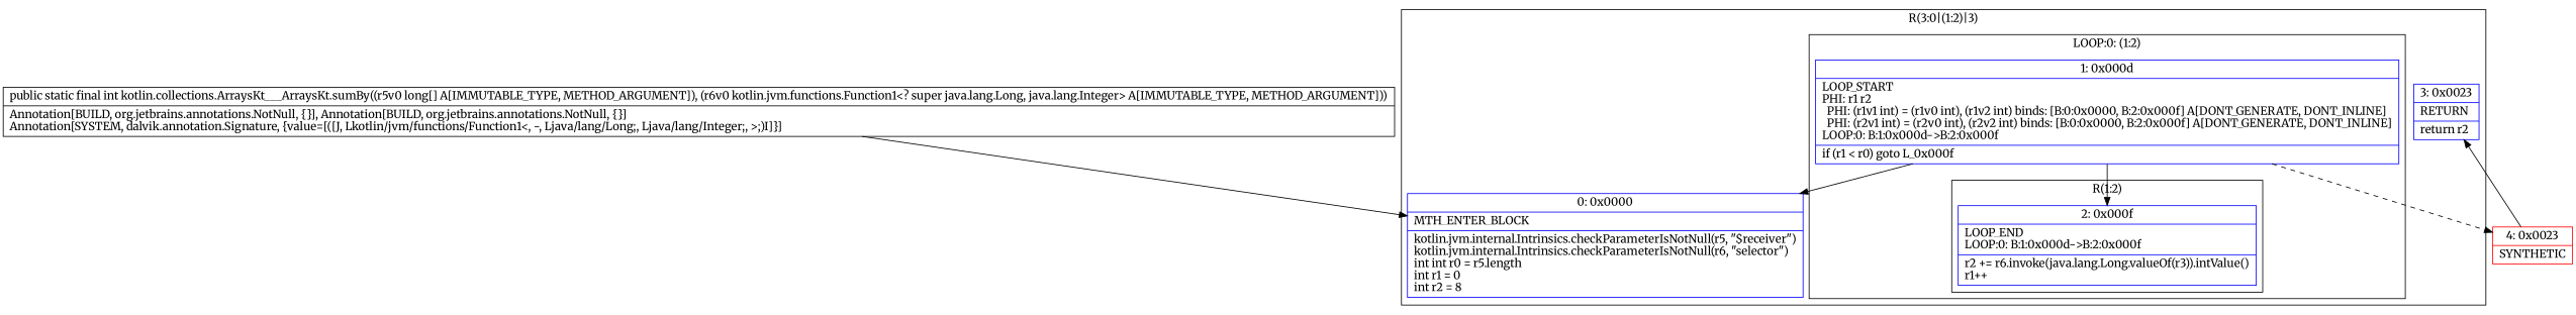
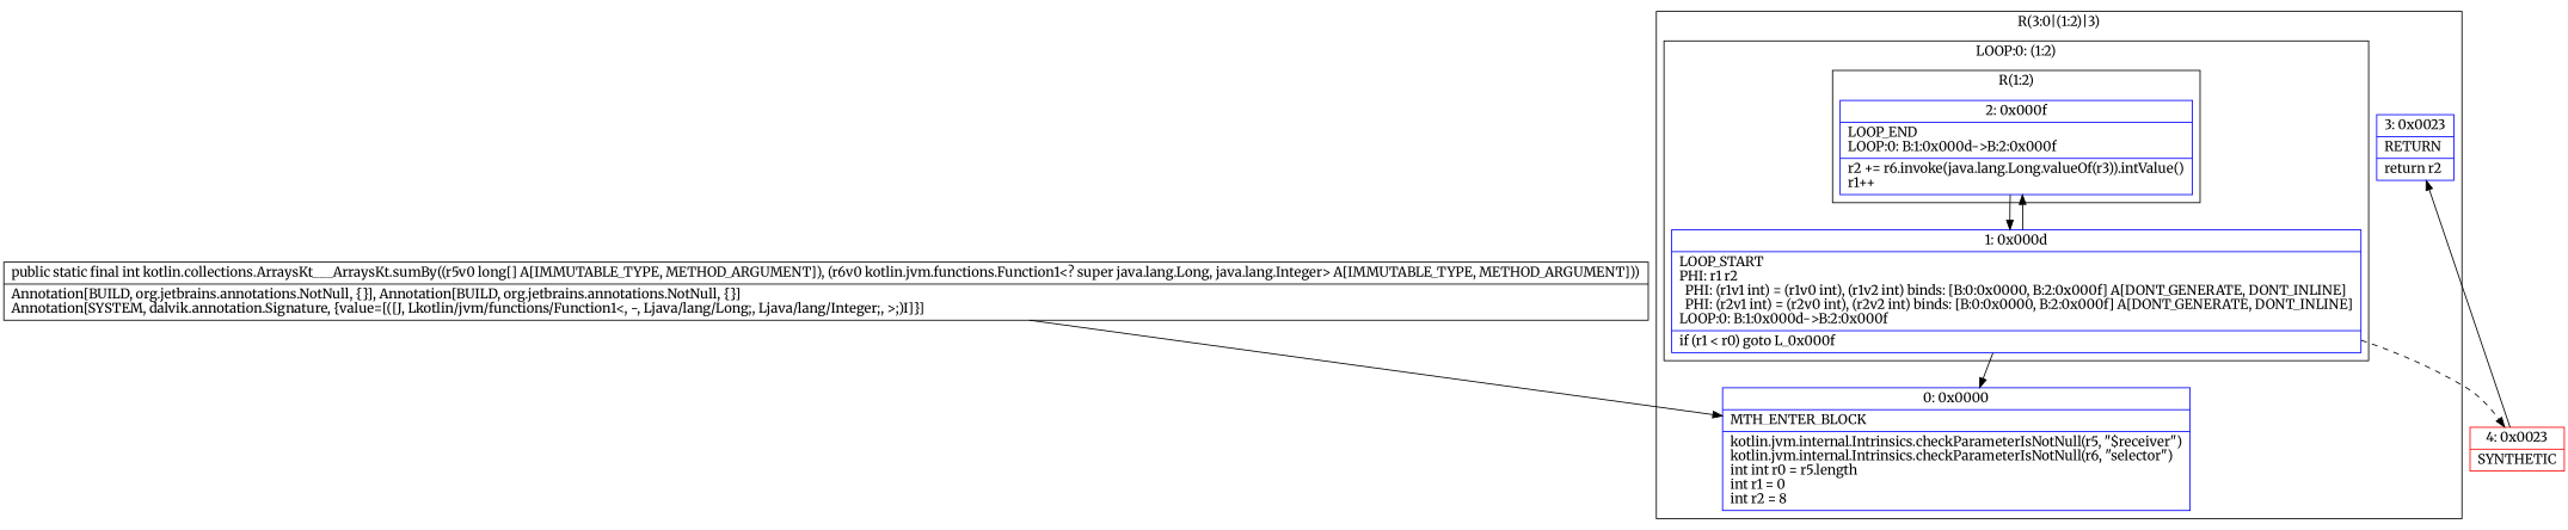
  digraph {
    fontname=Merriweather
    node [color=blue fontname=Merriweather shape=record]
    edge [fontname=Merriweather]
    n1 [label="{2\:\ 0x000f|LOOP_END\lLOOP:0: B:1:0x000d\-\>B:2:0x000f\l|r2 += r6.invoke(java.lang.Long.valueOf(r3)).intValue()\lr1++\l}"]
    n2 [label="{1\:\ 0x000d|LOOP_START\lPHI: r1 r2 \l  PHI: (r1v1 int) = (r1v0 int), (r1v2 int) binds: [B:0:0x0000, B:2:0x000f] A[DONT_GENERATE, DONT_INLINE]\l  PHI: (r2v1 int) = (r2v0 int), (r2v2 int) binds: [B:0:0x0000, B:2:0x000f] A[DONT_GENERATE, DONT_INLINE]\lLOOP:0: B:1:0x000d\-\>B:2:0x000f\l|if (r1 \< r0) goto L_0x000f\l}"]
    n3 [label="{0\:\ 0x0000|MTH_ENTER_BLOCK\l|kotlin.jvm.internal.Intrinsics.checkParameterIsNotNull(r5, \"$receiver\")\lkotlin.jvm.internal.Intrinsics.checkParameterIsNotNull(r6, \"selector\")\lint int r0 = r5.length\lint r1 = 0\lint r2 = 8\l}"]
    n4 [label="{3\:\ 0x0023|RETURN\l|return r2\l}"]
    n5 [color=red label="{4\:\ 0x0023|SYNTHETIC\l}"]
    n6 [label="{public static final int kotlin.collections.ArraysKt___ArraysKt.sumBy((r5v0 long[] A[IMMUTABLE_TYPE, METHOD_ARGUMENT]), (r6v0 kotlin.jvm.functions.Function1\<? super java.lang.Long, java.lang.Integer\> A[IMMUTABLE_TYPE, METHOD_ARGUMENT]))  | Annotation[BUILD, org.jetbrains.annotations.NotNull, \{\}], Annotation[BUILD, org.jetbrains.annotations.NotNull, \{\}]\lAnnotation[SYSTEM, dalvik.annotation.Signature, \{value=[([J, Lkotlin\/jvm\/functions\/Function1\<, \-, Ljava\/lang\/Long;, Ljava\/lang\/Integer;, \>;)I]\}]\l}" color=""]
    subgraph cluster_1 {
      label="R(3:0|(1:2)|3)"
      n3
      n4
      subgraph cluster_2 {
        label="LOOP:0: (1:2)"
        n2
        subgraph cluster_3 {
          label="R(1:2)"
          n1
        }
      }
    }
+   n1 -> n2
    n2 -> n1
    n2 -> n3
    n2 -> n5 [style=dashed]
    n5 -> n4
    n6 -> n3
  }
